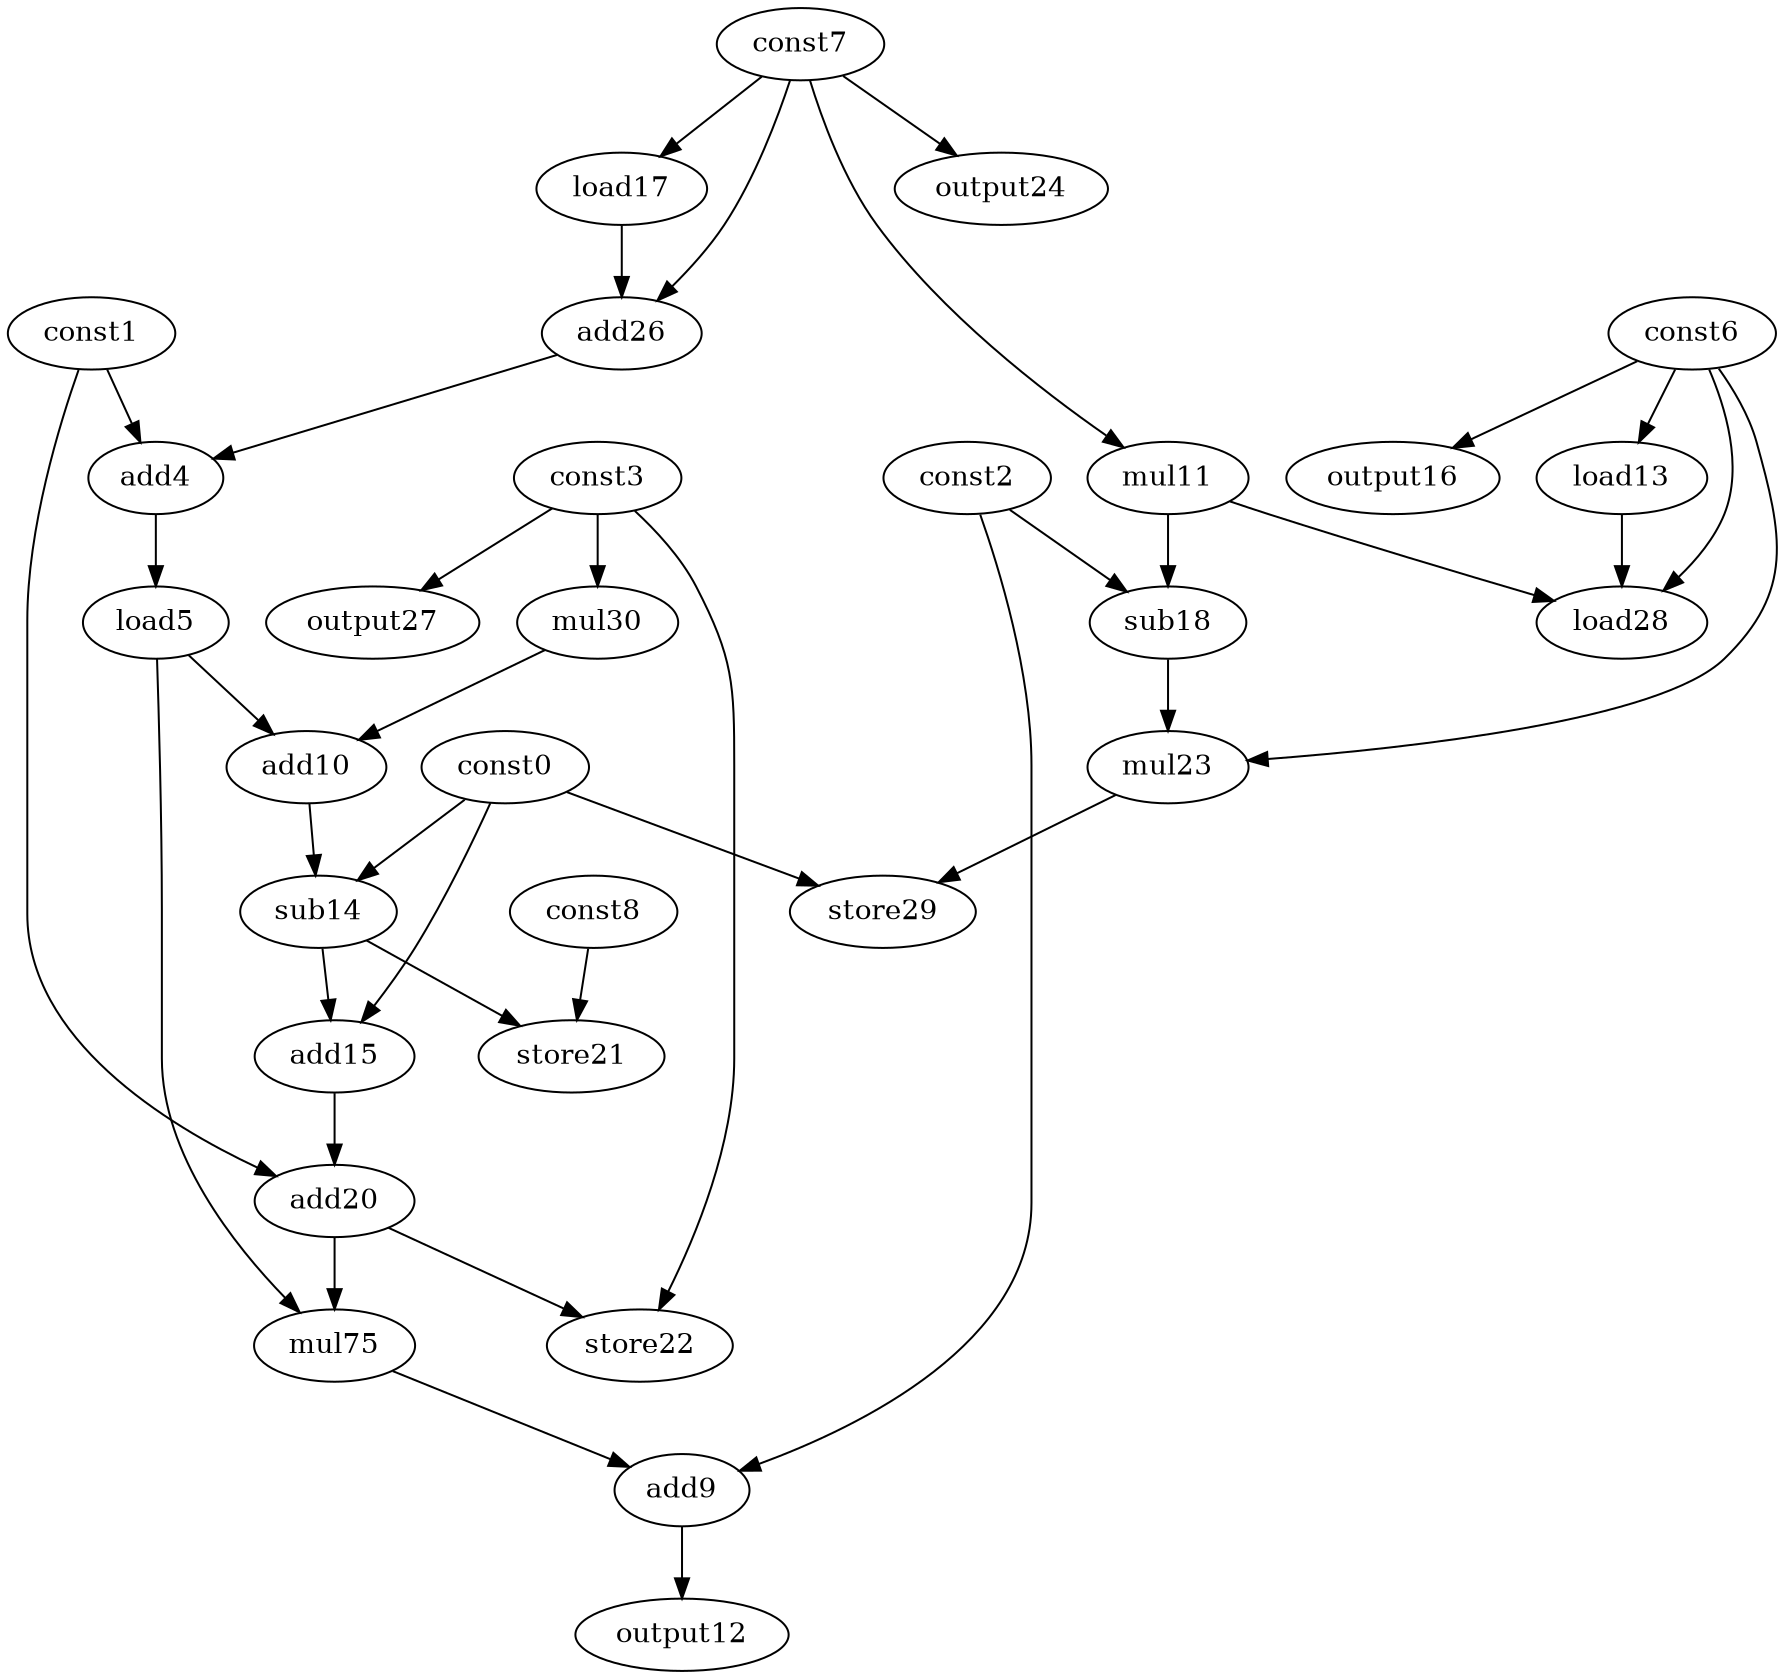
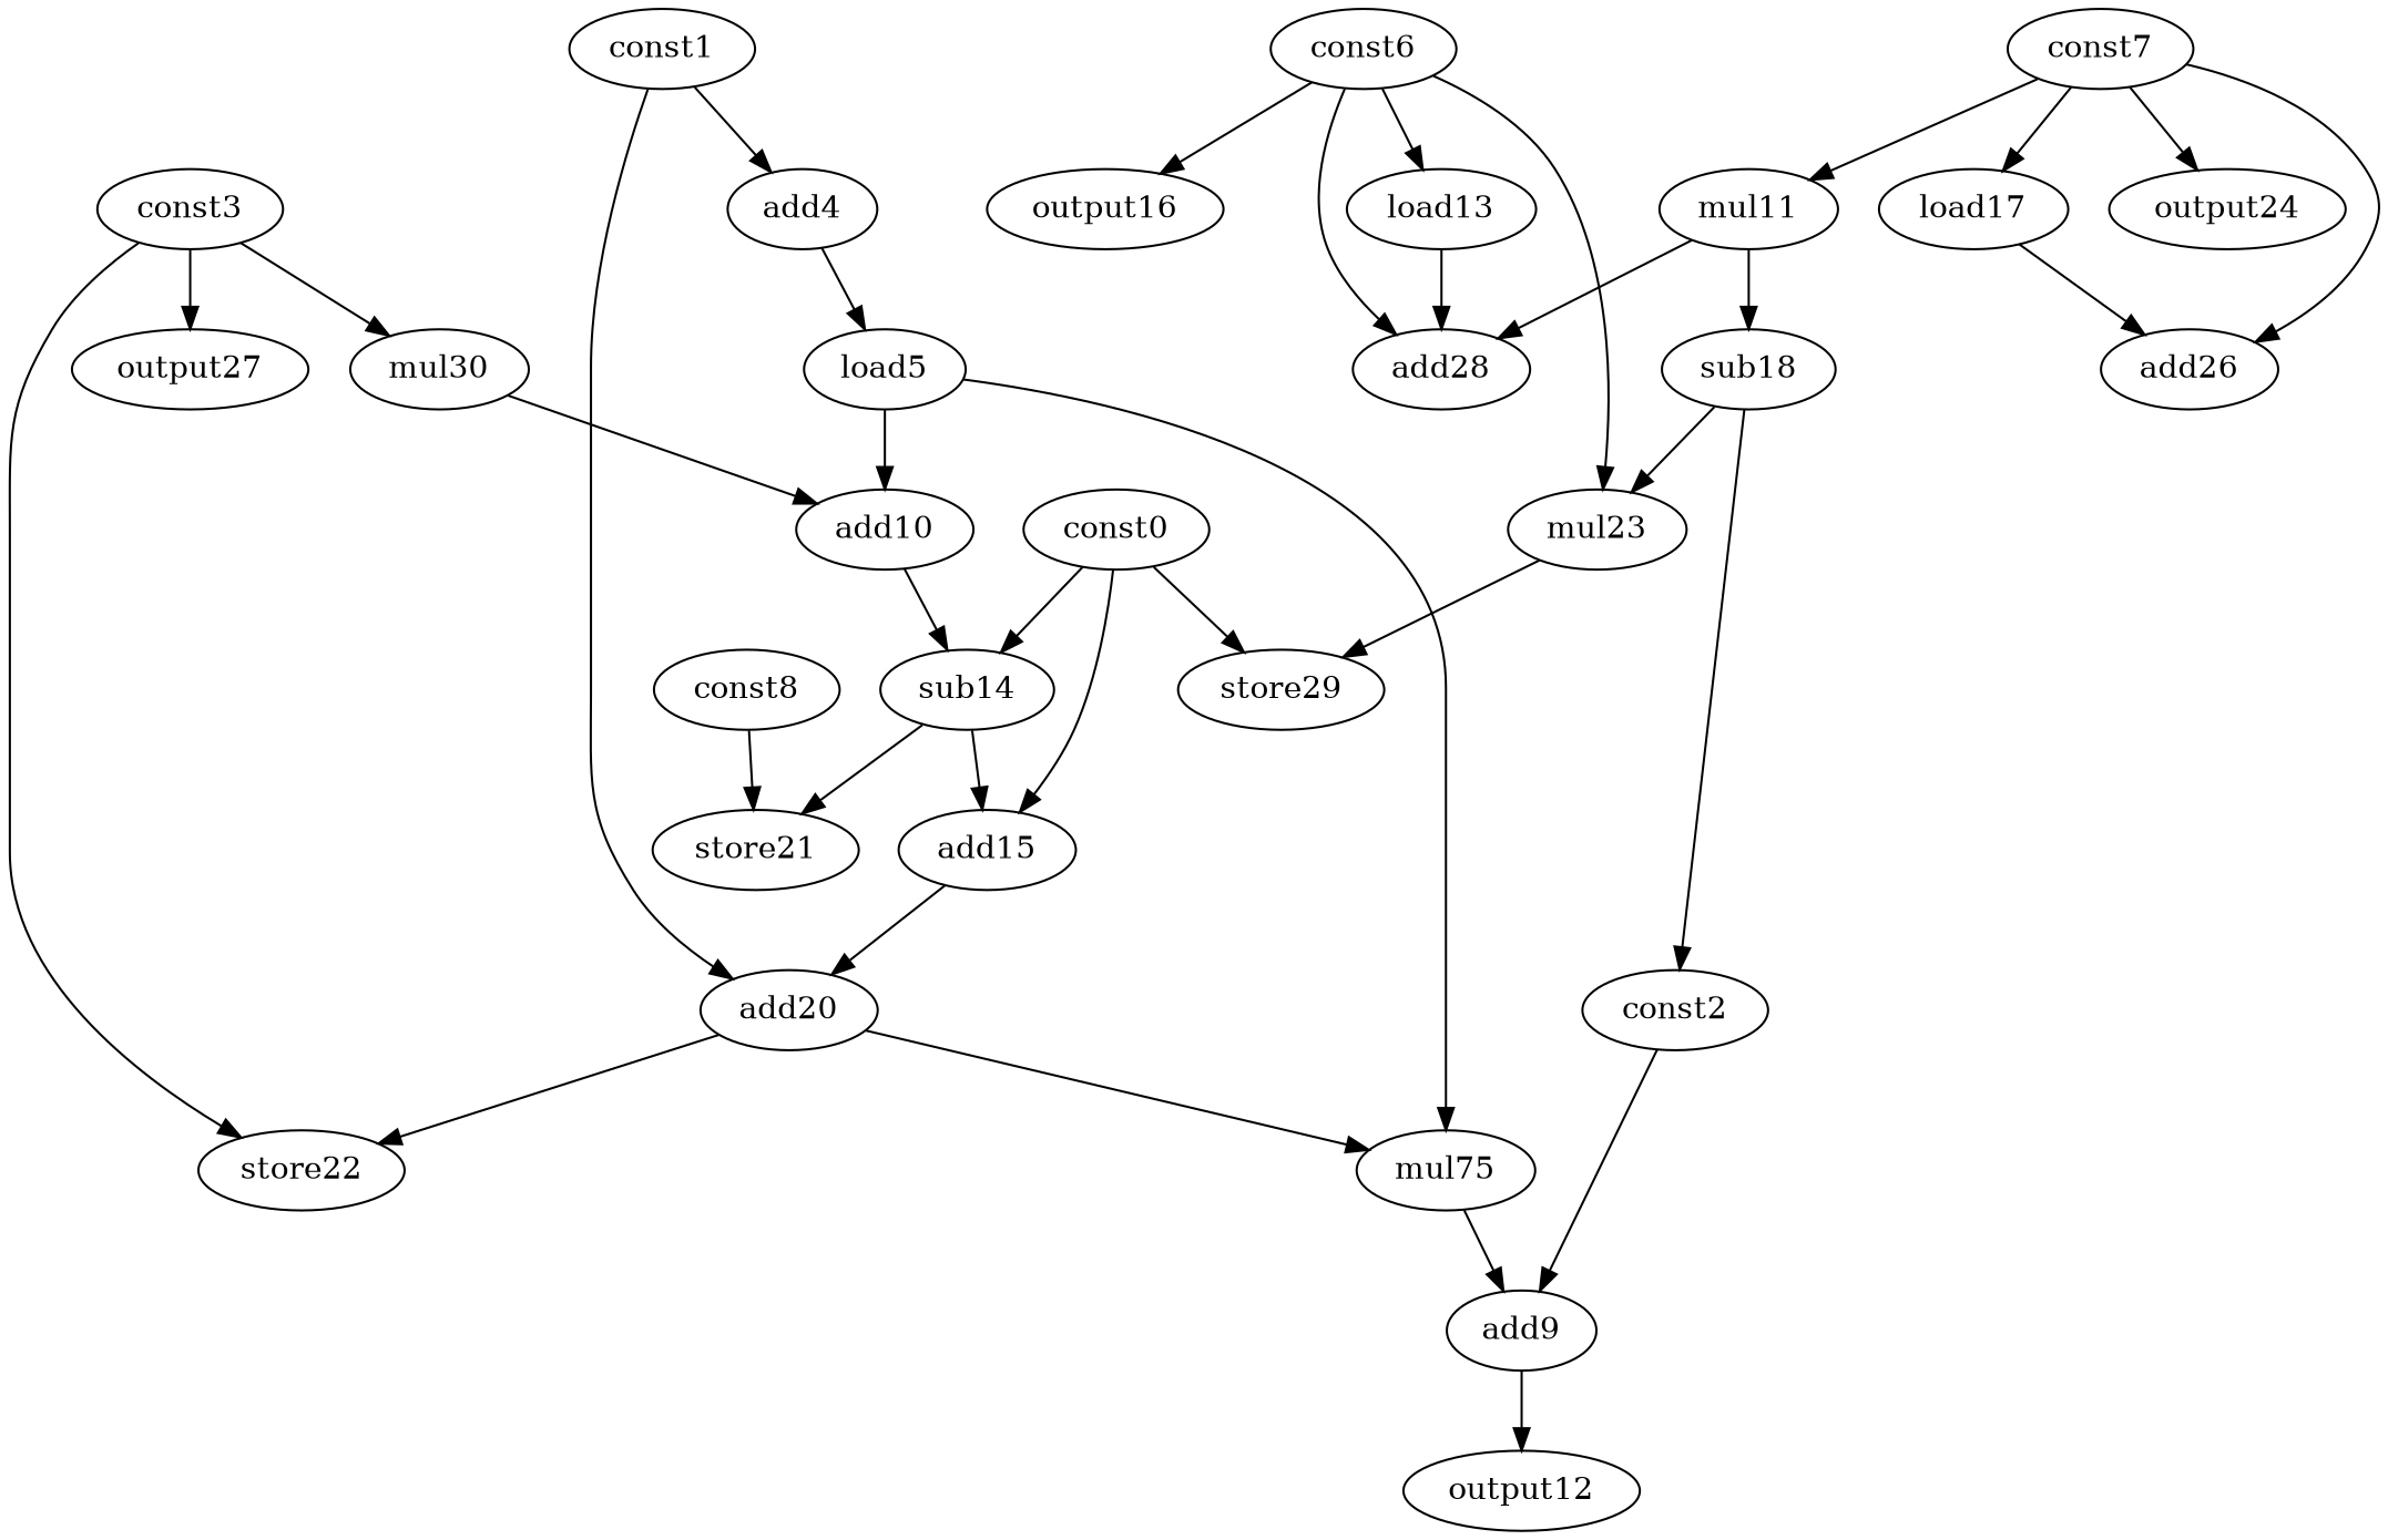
  digraph {
    node [opcode=const]
    edge [operand=0]
    sub14 [opcode=sub]
    const0
    add15 [opcode=add]
    store29 [opcode=store]
    store21 [opcode=store]
    add20 [opcode=add]
    add4 [opcode=add]
    const1
    load5 [opcode=load]
    store22 [opcode=store]
    n11 [label=mul75 opcode=mul]
    add9 [opcode=add]
    const2
    sub18 [opcode=sub]
    output12 [opcode=output]
    mul23 [opcode=mul]
    const3
    output27 [opcode=output]
    mul30 [opcode=mul]
    add10 [opcode=add]
    load13 [opcode=load]
    const6
    output16 [opcode=output]
-   add28 [opcode=add label=load28]
+   add28 [opcode=add]
    mul11 [opcode=mul]
    const7
    load17 [opcode=load]
    output24 [opcode=output]
    add26 [opcode=add]
    const8
    sub14 -> add15 [operand=1]
    sub14 -> store21 [operand=1]
    const0 -> sub14
    const0 -> add15
    const0 -> store29
    add15 -> add20 [operand=1]
    add20 -> store22 [operand=1]
    add20 -> n11
    add4 -> load5
    const1 -> add20
    const1 -> add4
    load5 -> n11 [operand=1]
    load5 -> add10
    n11 -> add9
    add9 -> output12
    const2 -> add9 [operand=1]
-   const2 -> sub18
+   sub18 -> const2
    sub18 -> mul23
    mul23 -> store29 [operand=1]
    const3 -> store22
    const3 -> output27
    const3 -> mul30 [operand=1]
    mul30 -> add10 [operand=1]
    add10 -> sub14 [operand=1]
    load13 -> add28
    const6 -> mul23 [operand=1]
    const6 -> load13
    const6 -> output16
    const6 -> add28 [operand=1]
    mul11 -> sub18 [operand=1]
    mul11 -> add28
    const7 -> mul11 [operand=1]
    const7 -> load17
    const7 -> output24
    const7 -> add26 [operand=1]
    load17 -> add26
-   add26 -> add4 [operand=1]
    const8 -> store21
  }
